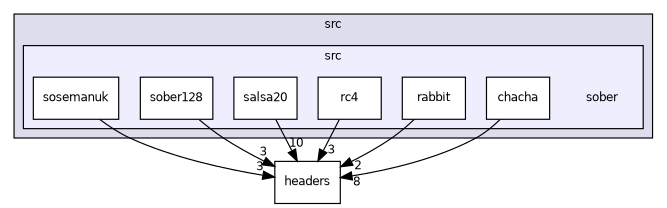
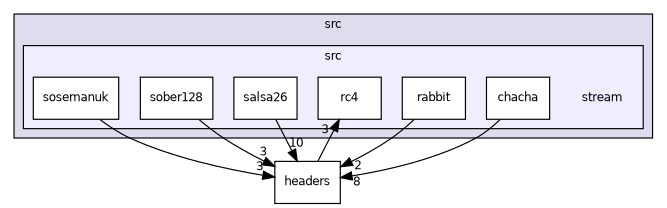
  digraph {
    compound=true
    node [fontname=Helvetica fontsize=10 shape=box color=black fillcolor=white style=filled]
    edge [headlabel=3 labeldistance=1.5 labelfontname=Helvetica labelfontsize=10]
-   n1 [label=sober shape=plaintext color="" fillcolor="" style=""]
+   n1 [label=stream shape=plaintext color="" fillcolor="" style=""]
    n2 [label=chacha]
    n3 [label=rabbit]
    n4 [label=rc4]
-   n5 [label=salsa20]
+   n5 [label=salsa26]
    n6 [label=sober128]
    n7 [label=sosemanuk]
    n8 [label=headers color="" fillcolor="" style=""]
    subgraph cluster_1 {
      bgcolor="#ddddee"
      fontname=Helvetica
      fontsize=10
      label=src
      pencolor=black
      subgraph cluster_2 {
        bgcolor="#eeeeff"
        fontname=Helvetica
        fontsize=10
        pencolor=black
        n1
        n2
        n3
        n4
        n5
        n6
        n7
      }
    }
    n2 -> n8 [headlabel=8]
    n3 -> n8 [headlabel=2]
-   n4 -> n8
+   n8 -> n4
    n5 -> n8 [headlabel=10]
    n6 -> n8
    n7 -> n8
  }
